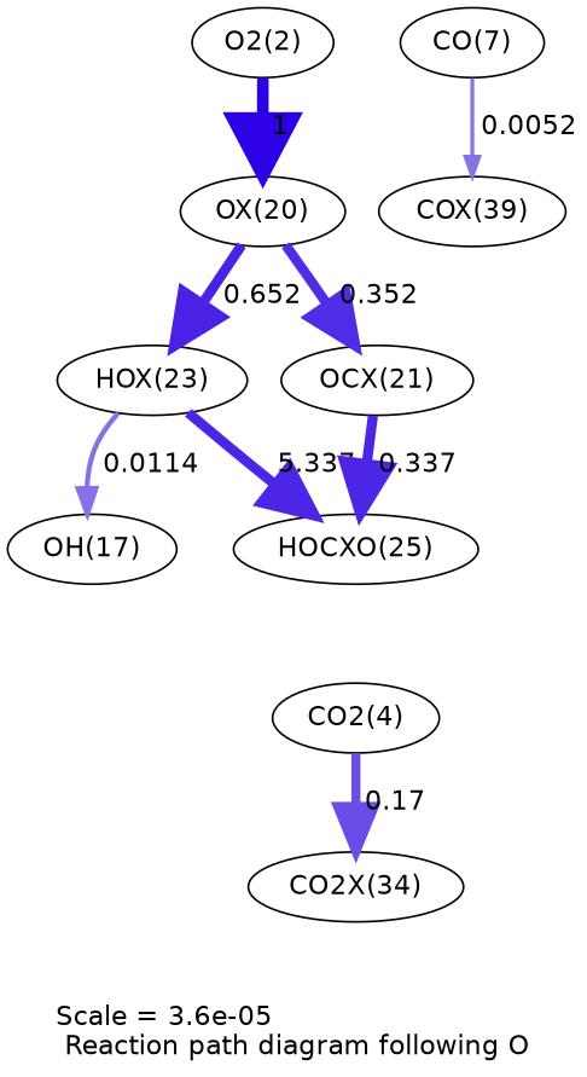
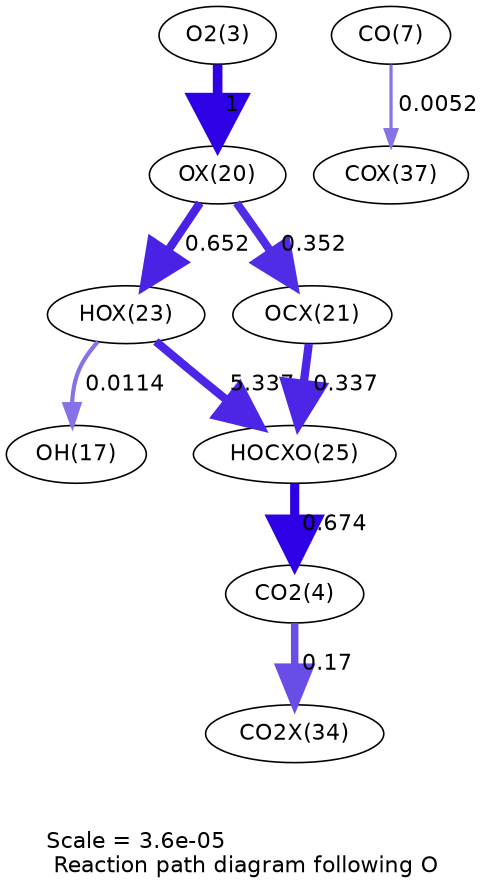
  digraph {
    fontname=Helvetica
    label="Scale = 3.6e-05\l Reaction path diagram following O"
    node [fontname=Helvetica]
    edge [arrowsize=2.59 color="0.7, 0.837, 0.9" fontname=Helvetica penwidth=5.18]
-   n1 [label="O2(2)"]
+   n1 [label="O2(3)"]
    n2 [label="OX(20)"]
    n3 [label="HOX(23)"]
    n4 [label="OCX(21)"]
    n5 [label="OH(17)"]
    n6 [label="HOCXO(25)"]
    n7 [label="CO2(4)"]
    n8 [label="CO2X(34)"]
    n9 [label="CO(7)"]
-   n10 [label="COX(39)"]
+   n10 [label="COX(37)"]
    n1 -> n2 [arrowsize=3 color="0.7, 1.5, 0.9" label=" 1" penwidth=6]
    n2 -> n3 [arrowsize=2.61 color="0.7, 0.852, 0.9" label=" 0.652" penwidth=5.21]
    n2 -> n4 [arrowsize=2.56 color="0.7, 0.809, 0.9" label=" 0.352" penwidth=5.11]
    n3 -> n5 [arrowsize=1.31 color="0.7, 0.511, 0.9" label=" 0.0114" penwidth=2.62]
    n3 -> n6 [label=" 5.337"]
    n4 -> n6 [label=" 0.337"]
+   n6 -> n7 [arrowsize=2.85 color="0.7, 1.17, 0.9" label=" 0.674" penwidth=5.7]
    n7 -> n8 [arrowsize=2.33 color="0.7, 0.67, 0.9" label=" 0.17" penwidth=4.66]
    n9 -> n10 [arrowsize=1.01 color="0.7, 0.505, 0.9" label=" 0.0052" penwidth=2.03]
  }
